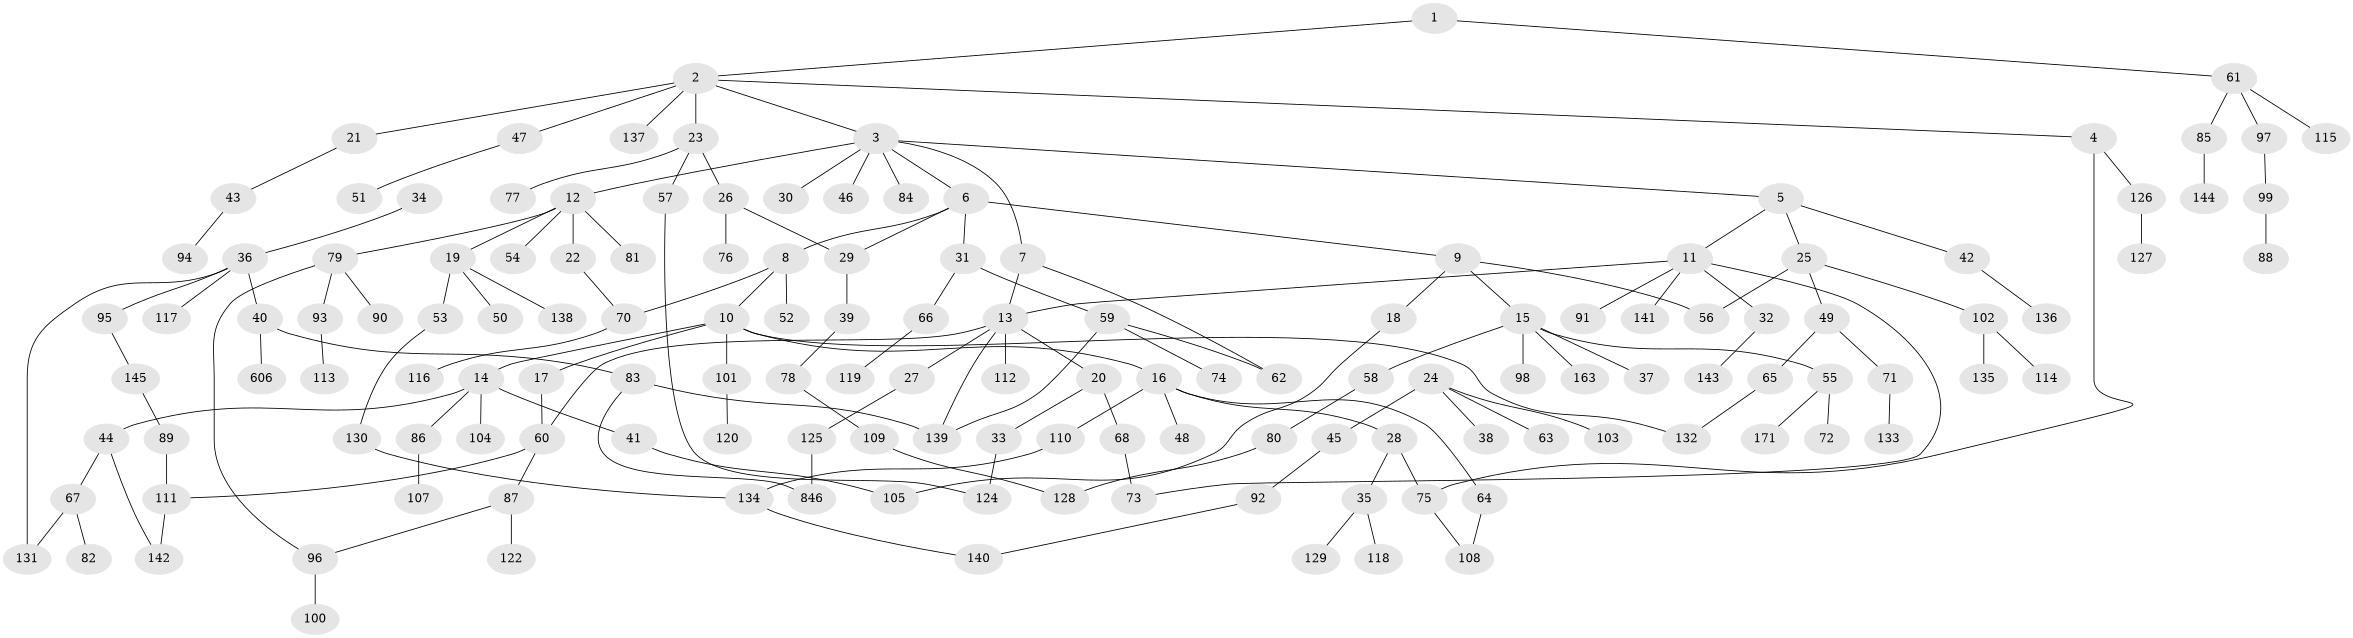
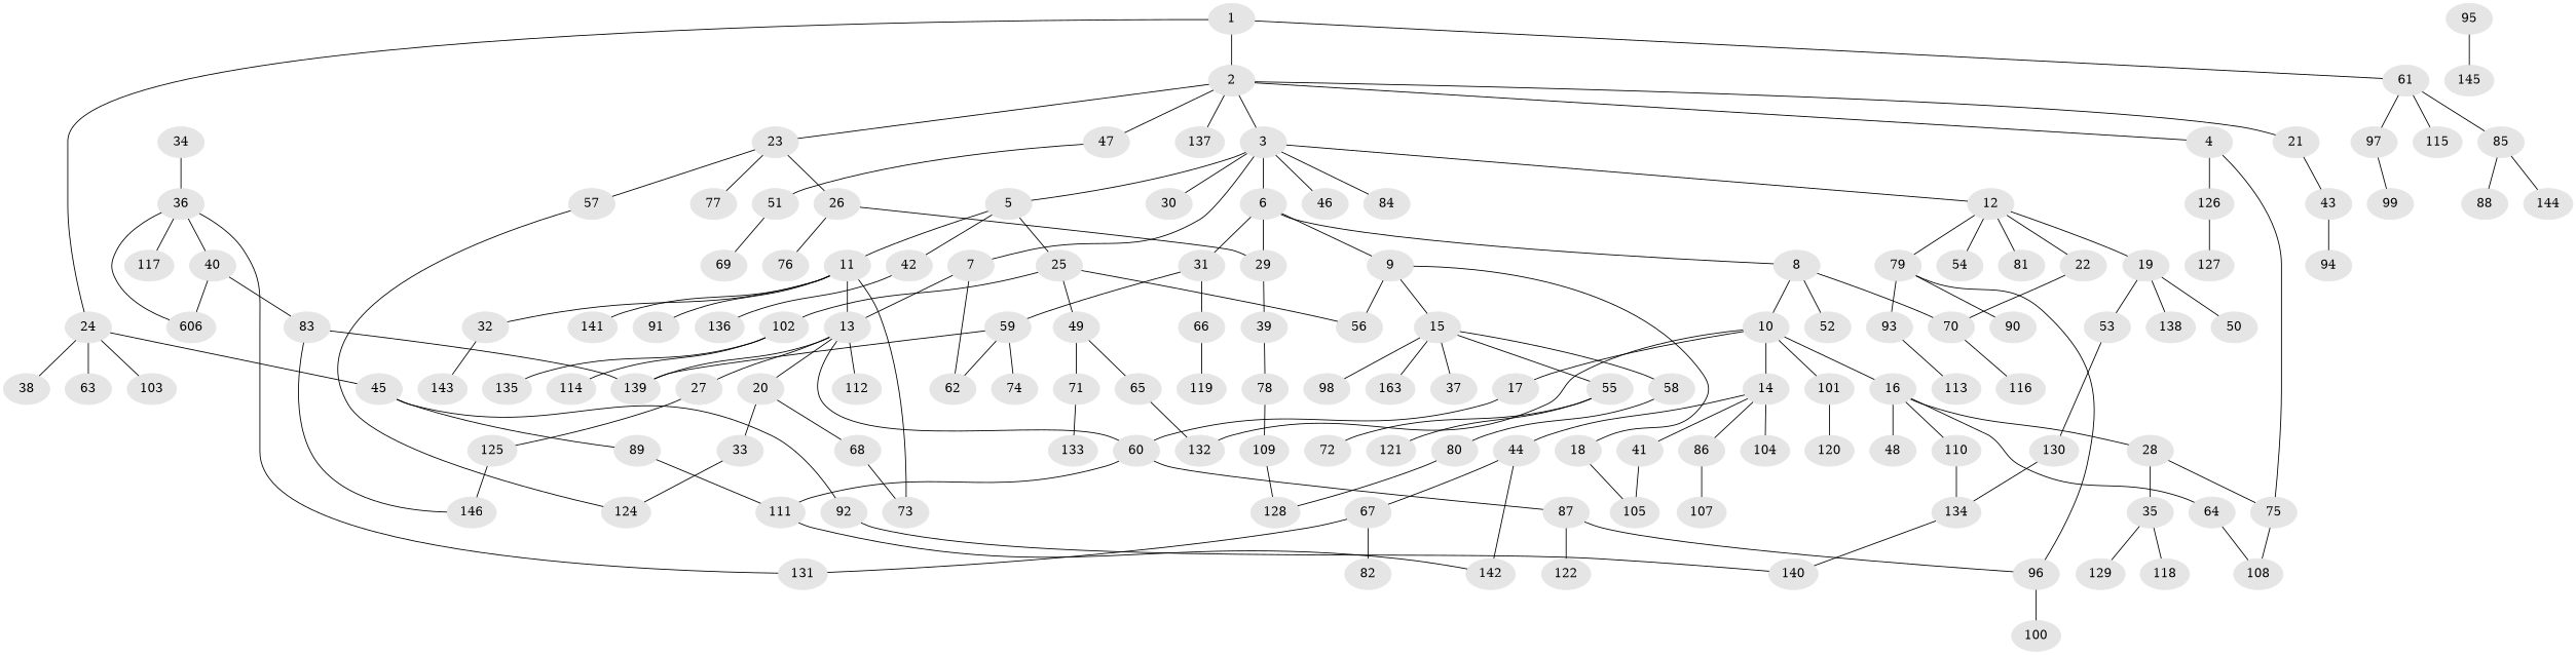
  graph {
    node [color=gray90 style=filled]
    1
    2
    24
    61
    3
    4
    21
    23
    47
    137
    38
    45
    63
    103
    85
    97
    115
    5
    6
    7
    12
    30
    46
    84
    75
    126
    43
    26
    57
    77
    51
    11
    25
    42
    8
    9
    29
    31
    13
    62
    19
    22
    54
    79
    81
    108
    127
    32
    73
    91
    141
    56
    49
    102
    136
    10
    52
    70
    15
    18
    39
    59
    66
    20
    27
    60
    112
    139
    14
    16
    17
    101
    132
    116
    37
    55
    58
    98
    n79 [label=163]
    105
    41
    44
    86
    104
    28
    48
    64
    110
    120
    143
    50
    53
    138
    90
    93
    96
    33
    68
    125
    87
    111
    67
    142
    107
    72
-   121 [label=171]
+   121
    80
    35
    134
    130
    124
    34
    36
    94
    76
    89
    92
    65
    71
    114
    135
-   146 [label=846]
+   146
    118
    129
    78
    74
    119
    40
    95
    117
    131
    83
    n133 [label=606]
    145
    109
    82
    140
+   69
    133
    128
    122
    88
    144
    99
    113
    100
    1 -- 2
+   1 -- 24
    1 -- 61
    2 -- 3
    2 -- 4
    2 -- 21
    2 -- 23
    2 -- 47
    2 -- 137
    24 -- 38
    24 -- 45
    24 -- 63
    24 -- 103
    61 -- 85
    61 -- 97
    61 -- 115
    3 -- 5
    3 -- 6
    3 -- 7
    3 -- 12
    3 -- 30
    3 -- 46
    3 -- 84
    4 -- 75
    4 -- 126
    21 -- 43
    23 -- 26
    23 -- 57
    23 -- 77
    47 -- 51
-   145 -- 89
+   45 -- 89
    45 -- 92
-   99 -- 88
+   85 -- 88
    85 -- 144
    97 -- 99
    5 -- 11
    5 -- 25
    5 -- 42
    6 -- 8
    6 -- 9
    6 -- 29
    6 -- 31
    7 -- 13
    7 -- 62
    12 -- 19
    12 -- 22
    12 -- 54
    12 -- 79
    12 -- 81
    75 -- 108
    126 -- 127
    43 -- 94
    26 -- 29
    26 -- 76
    57 -- 124
+   51 -- 69
    11 -- 13
    11 -- 32
    11 -- 73
    11 -- 91
    11 -- 141
    25 -- 56
    25 -- 49
    25 -- 102
    42 -- 136
    8 -- 10
    8 -- 52
    8 -- 70
    9 -- 56
    9 -- 15
    9 -- 18
    29 -- 39
    31 -- 59
    31 -- 66
    13 -- 20
    13 -- 27
    13 -- 60
    13 -- 112
    13 -- 139
    19 -- 50
    19 -- 53
    19 -- 138
    22 -- 70
    79 -- 90
    79 -- 93
    79 -- 96
    32 -- 143
    49 -- 65
    49 -- 71
    102 -- 114
    102 -- 135
    10 -- 14
    10 -- 16
    10 -- 17
    10 -- 101
    10 -- 132
    70 -- 116
    15 -- 37
    15 -- 55
    15 -- 58
    15 -- 98
    15 -- n79
    18 -- 105
    39 -- 78
    59 -- 62
    59 -- 139
    59 -- 74
    66 -- 119
    20 -- 33
    20 -- 68
    27 -- 125
    60 -- 87
    60 -- 111
    14 -- 41
    14 -- 44
    14 -- 86
    14 -- 104
    16 -- 28
    16 -- 48
    16 -- 64
    16 -- 110
    17 -- 60
    101 -- 120
    55 -- 72
    55 -- 121
    58 -- 80
    41 -- 105
    44 -- 67
    44 -- 142
    86 -- 107
    28 -- 75
    28 -- 35
    64 -- 108
    110 -- 134
    53 -- 130
    93 -- 113
    96 -- 100
    33 -- 124
    68 -- 73
    125 -- 146
    87 -- 96
    87 -- 122
    111 -- 142
    67 -- 131
    67 -- 82
    80 -- 128
    35 -- 118
    35 -- 129
    134 -- 140
    130 -- 134
    34 -- 36
    36 -- 40
-   36 -- 95
+   36 -- n133
    36 -- 117
    36 -- 131
    89 -- 111
    92 -- 140
    65 -- 132
    71 -- 133
    78 -- 109
    40 -- 83
    40 -- n133
    95 -- 145
    83 -- 139
    83 -- 146
    109 -- 128
  }
